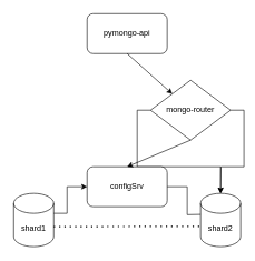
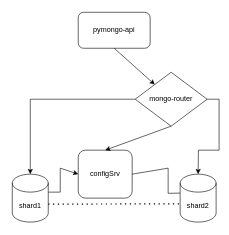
  <mxCell id="0" />
  <mxCell id="1" parent="0" />
  <mxCell id="2" value="shard1" style="shape=cylinder3;whiteSpace=wrap;html=1;boundedLbl=1;backgroundOutline=1;size=15;" parent="1" vertex="1"><mxGeometry x="20" y="290" width="60" height="80" as="geometry" /></mxCell>
  <mxCell id="3" value="pymongo-api" style="rounded=1;whiteSpace=wrap;html=1;" parent="1" vertex="1"><mxGeometry x="130" y="20" width="120" height="60" as="geometry" /></mxCell>
- <mxCell id="4" style="edgeStyle=orthogonalEdgeStyle;rounded=0;orthogonalLoop=1;jettySize=auto;html=1;exitX=0;exitY=0.5;exitDx=0;exitDy=0;" parent="1" source="5" target="6" edge="1"><mxGeometry relative="1" as="geometry"><mxPoint x="190" y="250" as="sourcePoint" /><mxPoint x="50" y="280" as="targetPoint" /></mxGeometry></mxCell>
+ <mxCell id="4" style="edgeStyle=orthogonalEdgeStyle;rounded=0;orthogonalLoop=1;jettySize=auto;html=1;exitX=0;exitY=0.5;exitDx=0;exitDy=0;entryX=0.5;entryY=0;entryDx=0;entryDy=0;entryPerimeter=0;" parent="1" source="5" target="2" edge="1"><mxGeometry relative="1" as="geometry"><mxPoint x="190" y="250" as="sourcePoint" /><mxPoint x="50" y="280" as="targetPoint" /></mxGeometry></mxCell>
  <mxCell id="5" value="mongo-router" style="rhombus;whiteSpace=wrap;html=1;" vertex="1" parent="1"><mxGeometry x="225" y="120" width="120" height="90" as="geometry" /></mxCell>
  <mxCell id="6" value="shard2" style="shape=cylinder3;whiteSpace=wrap;html=1;boundedLbl=1;backgroundOutline=1;size=15;" vertex="1" parent="1"><mxGeometry x="300" y="290" width="60" height="80" as="geometry" /></mxCell>
  <mxCell id="7" style="edgeStyle=orthogonalEdgeStyle;rounded=0;orthogonalLoop=1;jettySize=auto;html=1;exitX=1;exitY=0.5;exitDx=0;exitDy=0;" edge="1" parent="1" source="5"><mxGeometry relative="1" as="geometry"><mxPoint x="300" y="250" as="sourcePoint" /><mxPoint x="330" y="290" as="targetPoint" /></mxGeometry></mxCell>
- <mxCell id="8" value="configSrv" style="rounded=1;whiteSpace=wrap;html=1;" vertex="1" parent="1"><mxGeometry x="130" y="250" width="120" height="60" as="geometry" /></mxCell>
+ <mxCell id="8" value="configSrv" style="rounded=1;whiteSpace=wrap;html=1;" vertex="1" parent="1"><mxGeometry x="130" y="250" width="90" height="80" as="geometry" /></mxCell>
  <mxCell id="9" value="" style="endArrow=classic;html=1;rounded=0;exitX=0.5;exitY=1;exitDx=0;exitDy=0;entryX=0.5;entryY=0;entryDx=0;entryDy=0;" edge="1" parent="1" source="5" target="8"><mxGeometry width="50" height="50" relative="1" as="geometry"><mxPoint x="200" y="240" as="sourcePoint" /><mxPoint x="250" y="190" as="targetPoint" /></mxGeometry></mxCell>
  <mxCell id="10" value="" style="endArrow=classic;html=1;rounded=0;entryX=0;entryY=0.5;entryDx=0;entryDy=0;" edge="1" parent="1" target="8"><mxGeometry width="50" height="50" relative="1" as="geometry"><mxPoint x="80" y="320" as="sourcePoint" /><mxPoint x="130" y="270" as="targetPoint" /><Array as="points"><mxPoint x="100" y="320" /><mxPoint x="100" y="280" /></Array></mxGeometry></mxCell>
  <mxCell id="11" value="" style="endArrow=none;dashed=1;html=1;dashPattern=1 3;strokeWidth=2;rounded=0;entryX=-0.029;entryY=0.619;entryDx=0;entryDy=0;entryPerimeter=0;" edge="1" parent="1" target="6"><mxGeometry width="50" height="50" relative="1" as="geometry"><mxPoint x="80" y="340" as="sourcePoint" /><mxPoint x="130" y="290" as="targetPoint" /></mxGeometry></mxCell>
  <mxCell id="12" value="" style="endArrow=none;html=1;rounded=0;entryX=1;entryY=0.5;entryDx=0;entryDy=0;exitX=-0.001;exitY=0.395;exitDx=0;exitDy=0;exitPerimeter=0;" edge="1" parent="1" source="6" target="8"><mxGeometry width="50" height="50" relative="1" as="geometry"><mxPoint x="250" y="330" as="sourcePoint" /><mxPoint x="300" y="280" as="targetPoint" /><Array as="points"><mxPoint x="280" y="322" /><mxPoint x="280" y="280" /></Array></mxGeometry></mxCell>
  <mxCell id="13" value="" style="endArrow=classic;html=1;rounded=0;" edge="1" parent="1" target="5"><mxGeometry width="50" height="50" relative="1" as="geometry"><mxPoint x="190" y="80" as="sourcePoint" /><mxPoint x="240" y="30" as="targetPoint" /></mxGeometry></mxCell>
